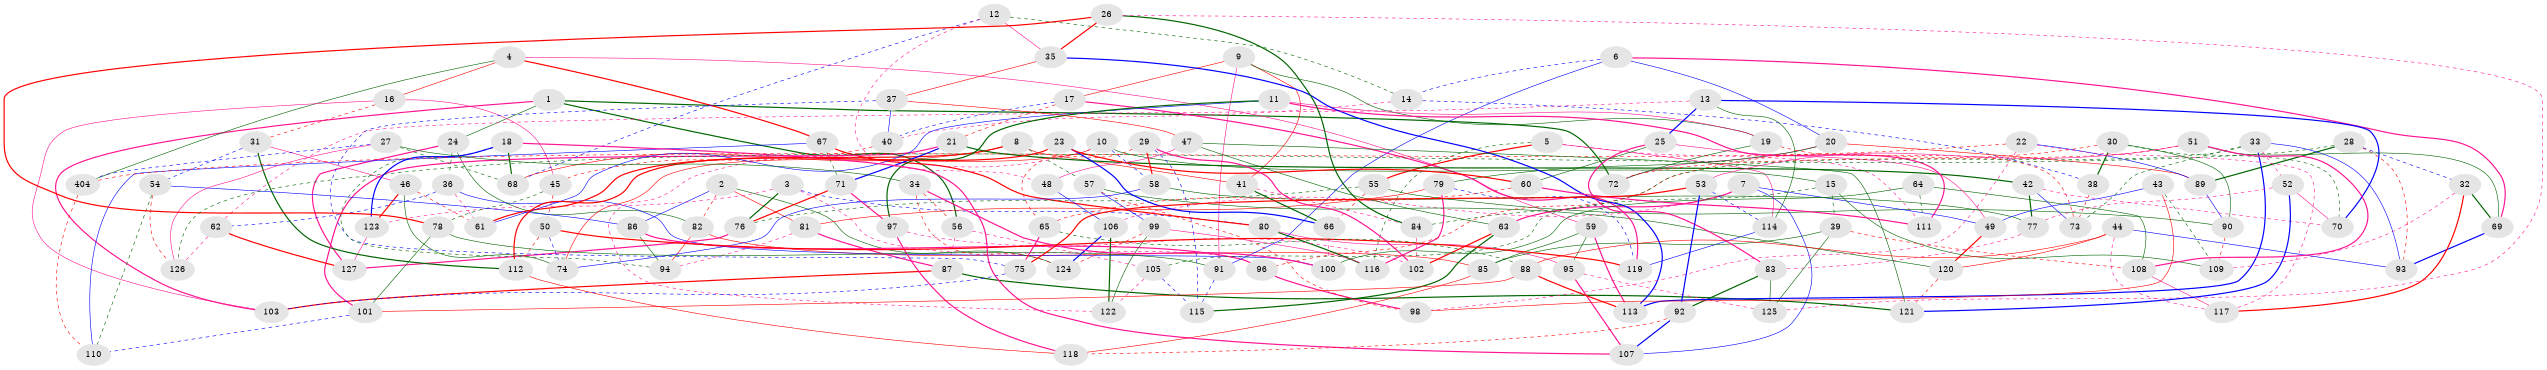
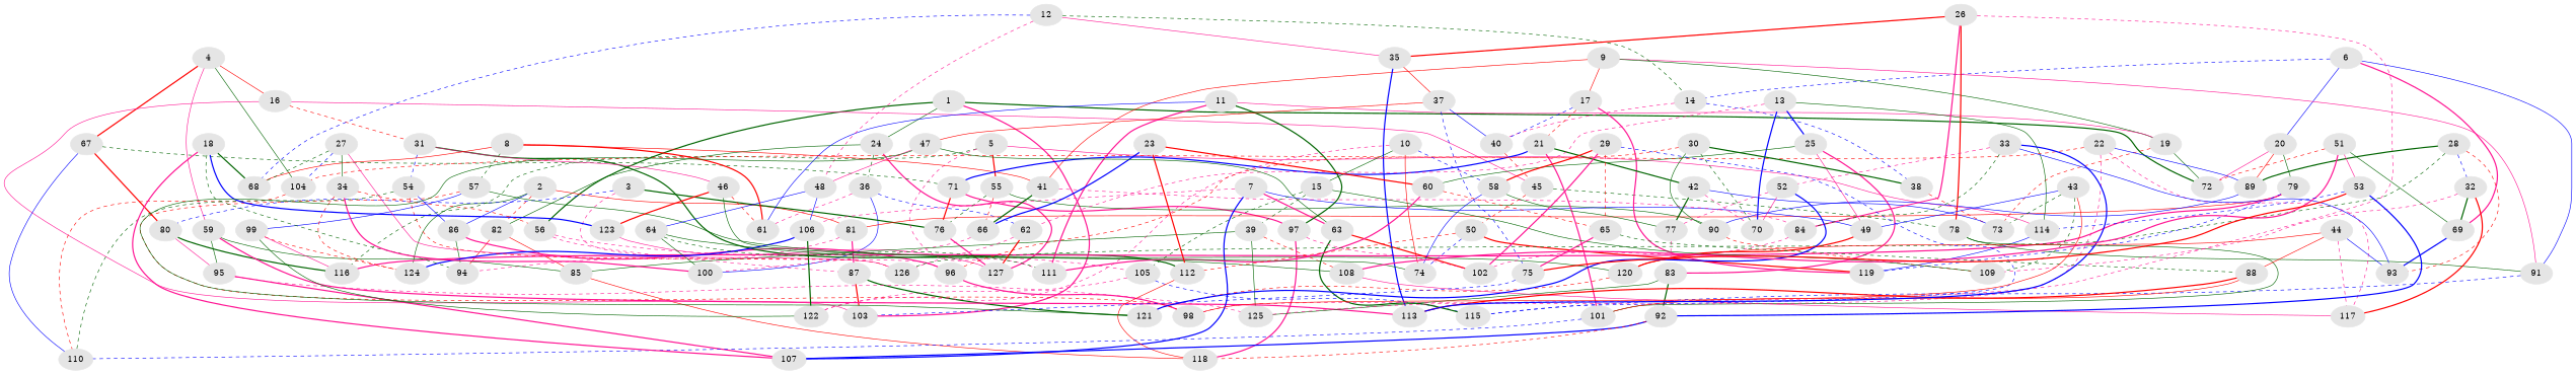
  graph {
    node [color=gray90 style=filled]
    edge [color=deeppink style=dashed]
    1
    24
    56
    72
    103
    82
    36
    127
    105
    87
    2
    81
    86
    124
    94
    85
    96
    3
    76
    80
    123
    116
    95
    98
    4
    16
    59
    67
-   104 [label=404]
+   104
    31
    45
    113
    71
    110
    5
    55
    111
    114
    66
    90
    119
    6
    14
    20
    69
    91
    38
    40
    79
    89
    93
    115
    7
    49
    63
    106
    107
    120
    102
    122
    8
    41
    57
    61
    68
    84
    99
    9
    17
    19
    21
    73
    10
    15
    58
    74
    39
    109
    77
    11
    97
    118
    12
    35
    48
    37
    64
    13
    25
    62
    70
    60
    83
    126
    125
    108
    112
    46
    54
    78
    50
    42
    101
    18
    22
    117
    23
    65
    100
    92
    26
    27
    34
    28
    32
    29
    75
    88
    30
    33
    52
    121
    47
    43
    44
    51
    53
    1 -- 24 [color=darkgreen style=solid]
    1 -- 56 [color=darkgreen style=bold]
    1 -- 72 [color=darkgreen style=bold]
    1 -- 103 [style=bold]
    24 -- 82 [color=darkgreen style=solid]
    24 -- 36 [color=darkgreen]
    24 -- 127 [style=bold]
    56 -- 105
    56 -- 87
    82 -- 94 [color=red style=solid]
    82 -- 85 [color=red style=solid]
    36 -- 61
    36 -- 62 [color=blue]
    36 -- 100 [color=blue style=solid]
    105 -- 115 [color=blue]
    105 -- 122
    87 -- 103 [color=red style=bold]
    87 -- 121 [color=darkgreen style=bold]
    2 -- 82 [color=red]
    2 -- 81 [color=red style=solid]
    2 -- 86 [color=blue style=solid]
    2 -- 124 [color=darkgreen style=solid]
    81 -- 87 [style=bold]
    81 -- 94
    86 -- 94 [color=darkgreen style=solid]
    86 -- 96 [style=bold]
    85 -- 118 [color=red style=solid]
    96 -- 98 [style=bold]
    3 -- 96
    3 -- 76 [color=darkgreen style=bold]
    3 -- 80 [color=blue]
-   3 -- 123
    76 -- 127 [style=bold]
    80 -- 116 [color=darkgreen style=bold]
    80 -- 95 [style=solid]
    123 -- 127 [style=solid]
    95 -- 107 [style=bold]
    95 -- 125
    4 -- 16 [color=red style=solid]
    4 -- 59 [style=solid]
    4 -- 67 [color=red style=bold]
    4 -- 104 [color=darkgreen style=solid]
    16 -- 103 [style=solid]
    16 -- 31 [color=red]
    16 -- 45 [style=solid]
    59 -- 85 [color=darkgreen style=solid]
    59 -- 95 [color=darkgreen style=solid]
    59 -- 113 [style=bold]
    67 -- 80 [color=red style=bold]
    67 -- 71 [color=darkgreen]
    67 -- 110 [color=blue style=solid]
    104 -- 110 [color=red]
    31 -- 112 [color=darkgreen style=bold]
    31 -- 46 [style=solid]
    31 -- 54 [color=blue]
    45 -- 78 [color=darkgreen]
    45 -- 50 [color=red]
    71 -- 76 [color=red style=bold]
    71 -- 97 [style=bold]
    5 -- 116 [color=darkgreen]
    5 -- 55 [color=red style=bold]
    5 -- 111
    5 -- 114 [style=solid]
    55 -- 76 [color=darkgreen]
    55 -- 66 [color=red]
    55 -- 90 [color=darkgreen style=solid]
    114 -- 119 [color=blue style=solid]
    66 -- 100
    90 -- 109 [color=red]
    6 -- 14 [color=blue]
    6 -- 20 [color=blue style=solid]
    6 -- 69 [style=bold]
    6 -- 91 [color=blue style=solid]
    14 -- 38 [color=blue]
    14 -- 40
    20 -- 72 [style=solid]
    20 -- 79 [color=darkgreen style=solid]
    20 -- 89 [color=red style=solid]
    69 -- 93 [color=blue style=bold]
    91 -- 115 [color=blue]
    38 -- 73 [color=red]
    40 -- 45 [color=red]
    79 -- 81 [color=red style=solid]
    79 -- 116 [style=bold]
    79 -- 119 [color=blue]
    89 -- 90 [color=blue style=solid]
    7 -- 49 [color=blue style=solid]
    7 -- 63 [style=bold]
    7 -- 106
-   7 -- 107 [color=blue style=solid]
+   7 -- 107 [color=blue style=bold]
    49 -- 120 [color=red style=bold]
    63 -- 115 [color=darkgreen style=bold]
    63 -- 102 [color=red style=bold]
    106 -- 124 [color=blue style=bold]
    106 -- 122 [color=darkgreen style=bold]
    120 -- 121 [color=red]
    8 -- 41 [color=red style=solid]
    8 -- 57 [color=darkgreen]
    8 -- 61 [color=red style=bold]
    8 -- 68 [color=red style=solid]
    41 -- 66 [color=darkgreen style=bold]
    41 -- 84
    57 -- 98 [color=red]
    57 -- 120 [color=darkgreen style=solid]
    57 -- 99 [color=blue style=solid]
    84 -- 102
    99 -- 124 [color=red]
    99 -- 116 [style=solid]
    99 -- 122 [color=darkgreen style=solid]
    9 -- 91 [style=solid]
    9 -- 41 [color=red style=solid]
    9 -- 17 [color=red style=solid]
    9 -- 19 [color=darkgreen style=solid]
    17 -- 119 [style=bold]
    17 -- 40 [color=blue]
    17 -- 21 [color=red]
    19 -- 72 [color=darkgreen style=solid]
    19 -- 73 [color=red]
    21 -- 71 [color=blue style=bold]
    21 -- 42 [color=darkgreen style=bold]
    21 -- 101 [style=bold]
    10 -- 122
    10 -- 15 [color=darkgreen style=solid]
    10 -- 58 [color=blue]
    10 -- 74 [color=red style=solid]
    15 -- 105 [color=darkgreen]
    15 -- 39 [color=darkgreen]
    15 -- 109 [color=darkgreen style=solid]
    58 -- 74 [color=blue style=solid]
    58 -- 77 [color=darkgreen style=solid]
    39 -- 85 [color=darkgreen style=solid]
    39 -- 125 [color=darkgreen style=solid]
    39 -- 108 [color=red]
    77 -- 83
    11 -- 111 [style=bold]
    11 -- 61 [color=blue style=solid]
    11 -- 19 [style=solid]
    11 -- 97 [color=darkgreen style=bold]
    97 -- 102
    97 -- 118 [style=bold]
    12 -- 14 [color=darkgreen]
    12 -- 68 [color=blue]
    12 -- 35 [style=solid]
    12 -- 48
    35 -- 113 [color=blue style=bold]
    35 -- 37 [color=red style=solid]
    48 -- 106 [color=blue style=solid]
+   48 -- 64 [color=blue style=solid]
    37 -- 40 [color=blue style=solid]
    37 -- 75 [color=blue]
    37 -- 47 [color=red style=solid]
    64 -- 111 [color=darkgreen]
    64 -- 108 [color=darkgreen style=solid]
    64 -- 100 [color=darkgreen style=solid]
    13 -- 114 [color=darkgreen style=solid]
    13 -- 25 [color=blue style=bold]
    13 -- 62
    13 -- 70 [color=blue style=bold]
    25 -- 49 [style=solid]
    25 -- 60 [color=darkgreen style=solid]
    25 -- 83 [style=bold]
    62 -- 127 [color=red style=bold]
    62 -- 126
    60 -- 111 [style=bold]
    60 -- 65 [color=red]
    83 -- 125 [color=darkgreen style=solid]
    83 -- 92 [color=darkgreen style=bold]
    108 -- 117 [style=solid]
    112 -- 118 [color=red style=solid]
    46 -- 123 [color=red style=bold]
    46 -- 61 [color=red]
    46 -- 74 [color=darkgreen style=solid]
    54 -- 86 [color=blue style=solid]
    54 -- 110 [color=darkgreen]
    54 -- 126 [color=red]
    78 -- 91 [color=darkgreen style=solid]
    78 -- 101 [color=darkgreen style=solid]
    50 -- 119 [color=red style=bold]
    50 -- 74 [color=blue]
    50 -- 112 [color=red]
    42 -- 73 [color=blue style=solid]
    42 -- 77 [color=darkgreen style=bold]
    42 -- 70
    101 -- 110 [color=blue]
    18 -- 94 [color=darkgreen]
    18 -- 123 [color=blue style=bold]
    18 -- 107 [style=bold]
    18 -- 68 [color=darkgreen style=bold]
    22 -- 98
    22 -- 104 [color=red]
    22 -- 89 [color=blue style=solid]
    22 -- 117
    23 -- 66 [color=blue style=bold]
    23 -- 60 [color=red style=bold]
    23 -- 112 [color=red style=bold]
    65 -- 75 [style=bold]
    65 -- 88 [color=darkgreen]
    92 -- 107 [color=blue style=bold]
    92 -- 118 [color=red]
-   26 -- 84 [color=darkgreen style=bold]
+   26 -- 84 [style=bold]
    26 -- 35 [color=red style=bold]
    26 -- 125
    26 -- 78 [color=red style=bold]
    27 -- 104 [color=blue]
    27 -- 68 [color=darkgreen]
    27 -- 126 [style=solid]
    27 -- 34 [color=darkgreen style=solid]
    34 -- 56 [color=red]
    34 -- 124 [color=red]
    34 -- 100 [style=bold]
    28 -- 89 [color=darkgreen style=bold]
    28 -- 93 [color=red]
    28 -- 126 [color=darkgreen]
    28 -- 32 [color=blue]
    32 -- 69 [color=darkgreen style=bold]
    32 -- 109
    32 -- 117 [color=red style=bold]
    29 -- 115 [color=blue]
    29 -- 102 [style=bold]
    29 -- 58 [color=red style=bold]
    29 -- 65 [color=red]
    75 -- 103 [color=blue]
    88 -- 113 [color=red style=bold]
    88 -- 101 [color=red style=solid]
    30 -- 96 [color=red]
    30 -- 90 [color=darkgreen style=solid]
    30 -- 38 [color=darkgreen style=bold]
    30 -- 70 [color=darkgreen]
    33 -- 113 [color=blue style=bold]
    33 -- 93 [color=blue style=solid]
    33 -- 84 [color=darkgreen]
    33 -- 52
    52 -- 77
    52 -- 70 [style=solid]
    52 -- 121 [color=blue style=bold]
    47 -- 63 [color=darkgreen style=solid]
    47 -- 48 [style=solid]
    47 -- 121 [color=darkgreen style=solid]
    43 -- 98 [color=red style=solid]
    43 -- 49 [color=blue style=solid]
-   33 -- 73 [color=darkgreen]
+   43 -- 73 [color=darkgreen]
    43 -- 109 [color=darkgreen]
    44 -- 93 [color=blue style=solid]
    44 -- 120 [color=red style=solid]
    44 -- 117
    44 -- 88 [color=red style=solid]
    51 -- 72 [color=red]
    51 -- 69 [color=darkgreen style=solid]
    51 -- 108 [style=bold]
    51 -- 53 [style=solid]
    53 -- 114 [color=blue]
    53 -- 92 [color=blue style=bold]
    53 -- 75 [color=red style=bold]
  }
